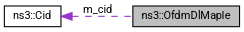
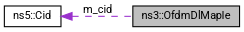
  digraph {
    rankdir=LR
    fontname=Roboto
    node [color=black fontname=Roboto fontsize=10 shape=record style=filled]
    n1 [fillcolor=grey75 fontcolor=black height=0.2 label="ns3::OfdmDlMapIe" width=0.4]
-   n2 [fillcolor=white height=0.2 label="ns3::Cid" width=0.4]
+   n2 [fillcolor=white height=0.2 label="ns5::Cid" width=0.4]
    n2 -> n1 [color=darkorchid3 dir=back fontname=Roboto fontsize=10 label=" m_cid" labelfontname=Helvetica labelfontsize=10 style=dashed]
  }
